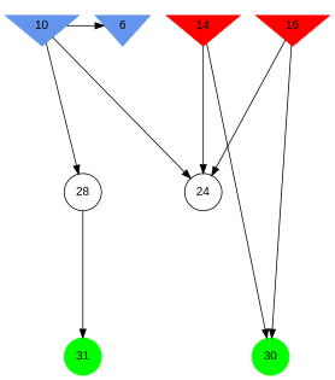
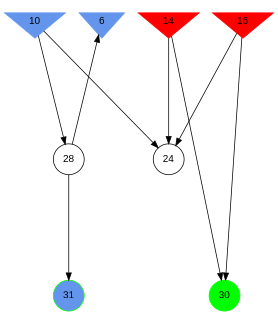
  digraph {
    fontname="Liberation Sans"
    ranksep=2.0
    node [color=cornflowerblue fontname="Liberation Sans" shape=invtriangle style=filled]
    edge [fontname="Liberation Sans"]
    6
    10
    14 [color=red]
    16 [color=red]
    24 [color=black shape=circle style=""]
    28 [color=black shape=circle style=""]
    30 [color=green shape=circle]
-   31 [color=green shape=circle]
+   31 [color=green shape=circle fillcolor=cornflowerblue]
    subgraph sub_1 {
      rank=same
      6
      10
      14
      16
    }
    subgraph sub_2 {
      rank=same
      24
      28
    }
    subgraph sub_3 {
      rank=same
      30
      31
    }
-   10 -> 6
+   28 -> 6
    10 -> 24
    10 -> 28
    14 -> 24
    14 -> 30
    16 -> 24
    16 -> 30
    28 -> 31
  }
